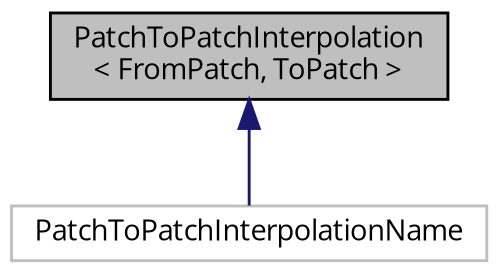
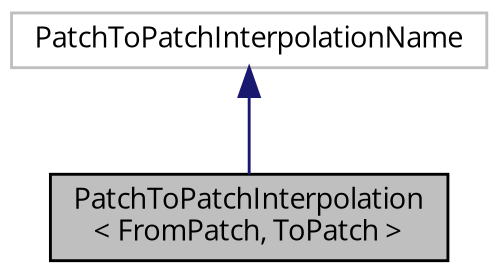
  digraph {
    fontname="Open Sans"
    node [fontname="Open Sans" fontsize=10 shape=record]
    n1 [color=black fillcolor=grey75 fontcolor=black height=0.2 label="PatchToPatchInterpolation\l\< FromPatch, ToPatch \>" style=filled width=0.4]
    n2 [color=grey75 height=0.2 label=PatchToPatchInterpolationName width=0.4]
-   n1 -> n2 [color=midnightblue dir=back fontname="Open Sans" fontsize=10 labelfontname=FreeSans labelfontsize=10 style=solid]
+   n2 -> n1 [color=midnightblue dir=back fontname="Open Sans" fontsize=10 labelfontname=FreeSans labelfontsize=10 style=solid]
  }
